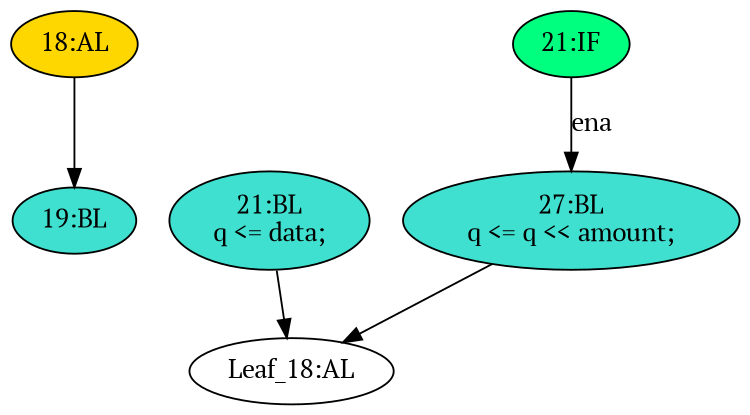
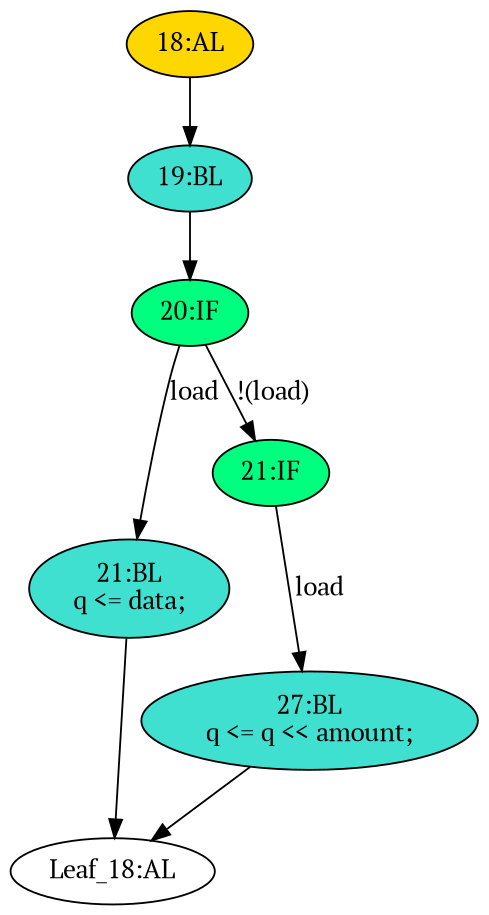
  strict digraph {
    fontname="PT Serif"
    node [fillcolor=turquoise fontname="PT Serif" statements="[]" style=filled typ=Block]
    edge [cond="[]" fontname="PT Serif" lineno=None]
    n1 [ast="<pyverilog.vparser.ast.Block object at 0x7f8791ad8550>" label="19:BL"]
+   n2 [ast="<pyverilog.vparser.ast.IfStatement object at 0x7f8791ad8650>" fillcolor=springgreen label="20:IF" typ=IfStatement]
    n3 [ast="<pyverilog.vparser.ast.Block object at 0x7f8791ad8b50>" label="21:BL\nq <= data;" statements="[<pyverilog.vparser.ast.NonblockingSubstitution object at 0x7f8791ad8b90>]"]
    n4 [ast="<pyverilog.vparser.ast.IfStatement object at 0x7f8791ad86d0>" fillcolor=springgreen label="21:IF" typ=IfStatement]
    n5 [def_var="['q']" label="Leaf_18:AL" fillcolor="" statements="" style="" typ=""]
    n6 [ast="<pyverilog.vparser.ast.Block object at 0x7f8791ad8750>" label="27:BL\nq <= q << amount;" statements="[<pyverilog.vparser.ast.NonblockingSubstitution object at 0x7f8791ad8790>]"]
    n7 [ast="<pyverilog.vparser.ast.Always object at 0x7f8791ad8e50>" clk_sens=True fillcolor=gold label="18:AL" sens="['clk']" typ=Always use_var="['load', 'ena', 'amount', 'data', 'q']"]
+   n1 -> n2
+   n2 -> n3 [cond="['load']" label=load lineno=20]
+   n2 -> n4 [cond="['load']" label="!(load)" lineno=20]
    n3 -> n5
-   n4 -> n6 [cond="['ena']" label=ena lineno=26]
+   n4 -> n6 [cond="['ena']" label=load lineno=26]
    n6 -> n5
    n7 -> n1
  }
